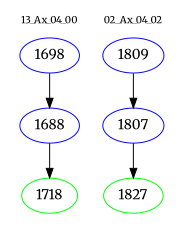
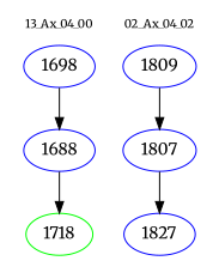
  digraph {
    fontname=Merriweather
    node [color=blue fontname=Merriweather]
    edge [color=black fontname=Merriweather]
    n1 [label=1698]
    n2 [label=1688]
    n3 [color=green label=1718]
    n4 [label=1809]
    n5 [label=1807]
-   n6 [color=green label=1827]
+   n6 [label=1827]
    subgraph cluster_1 {
      color=white
      fontsize=10
      label="13_Ax_04_00"
      n1
      n2
      n3
    }
    subgraph cluster_2 {
      color=white
      fontsize=10
      label="02_Ax_04_02"
      n4
      n5
      n6
    }
    n1 -> n2
    n2 -> n3
    n4 -> n5
    n5 -> n6
  }
